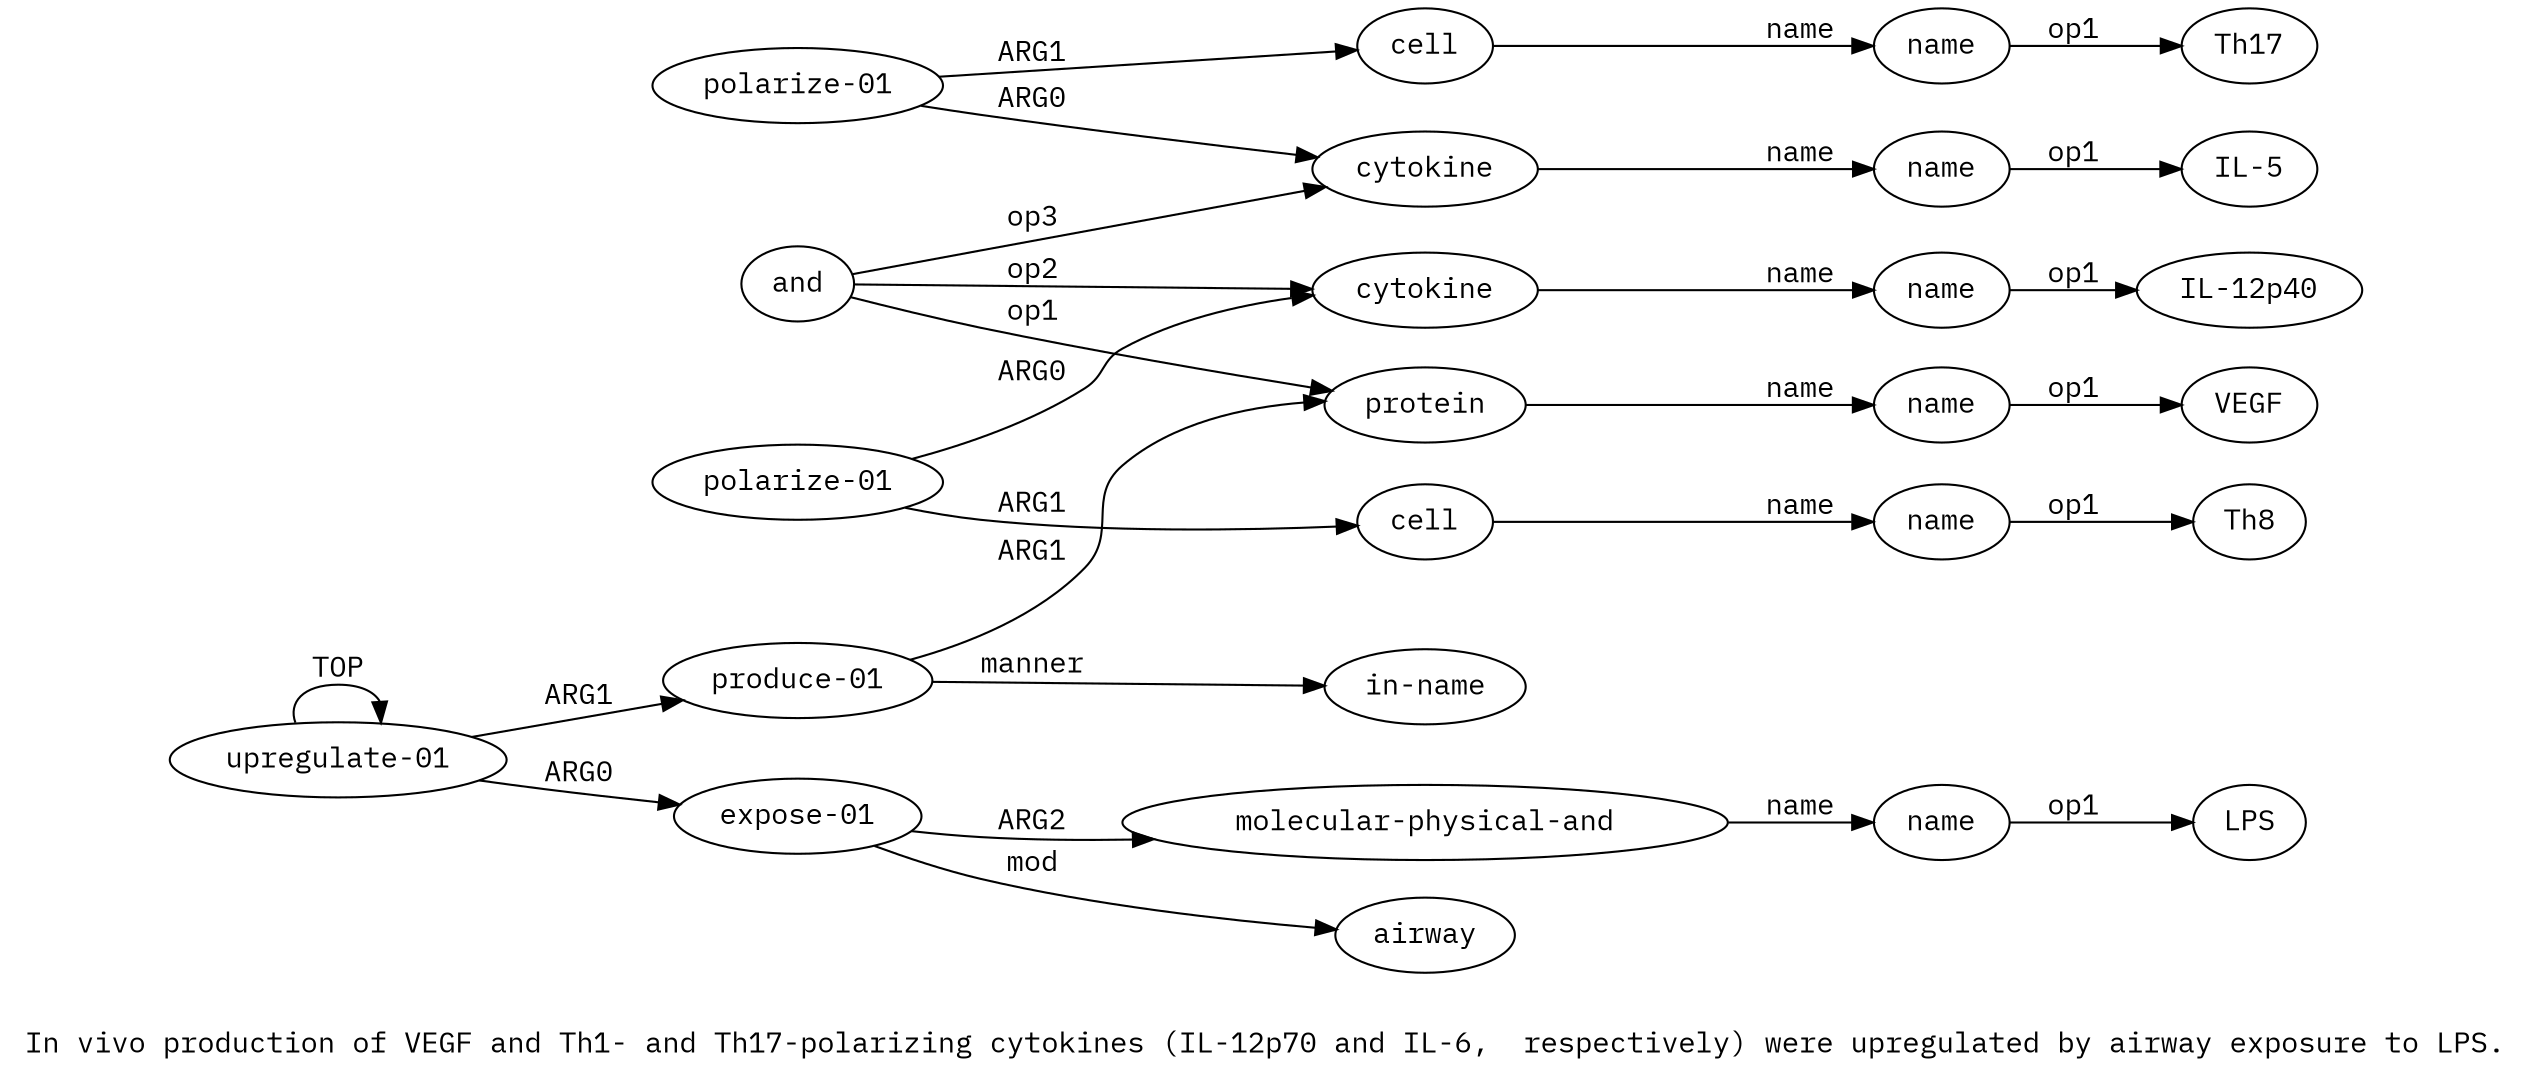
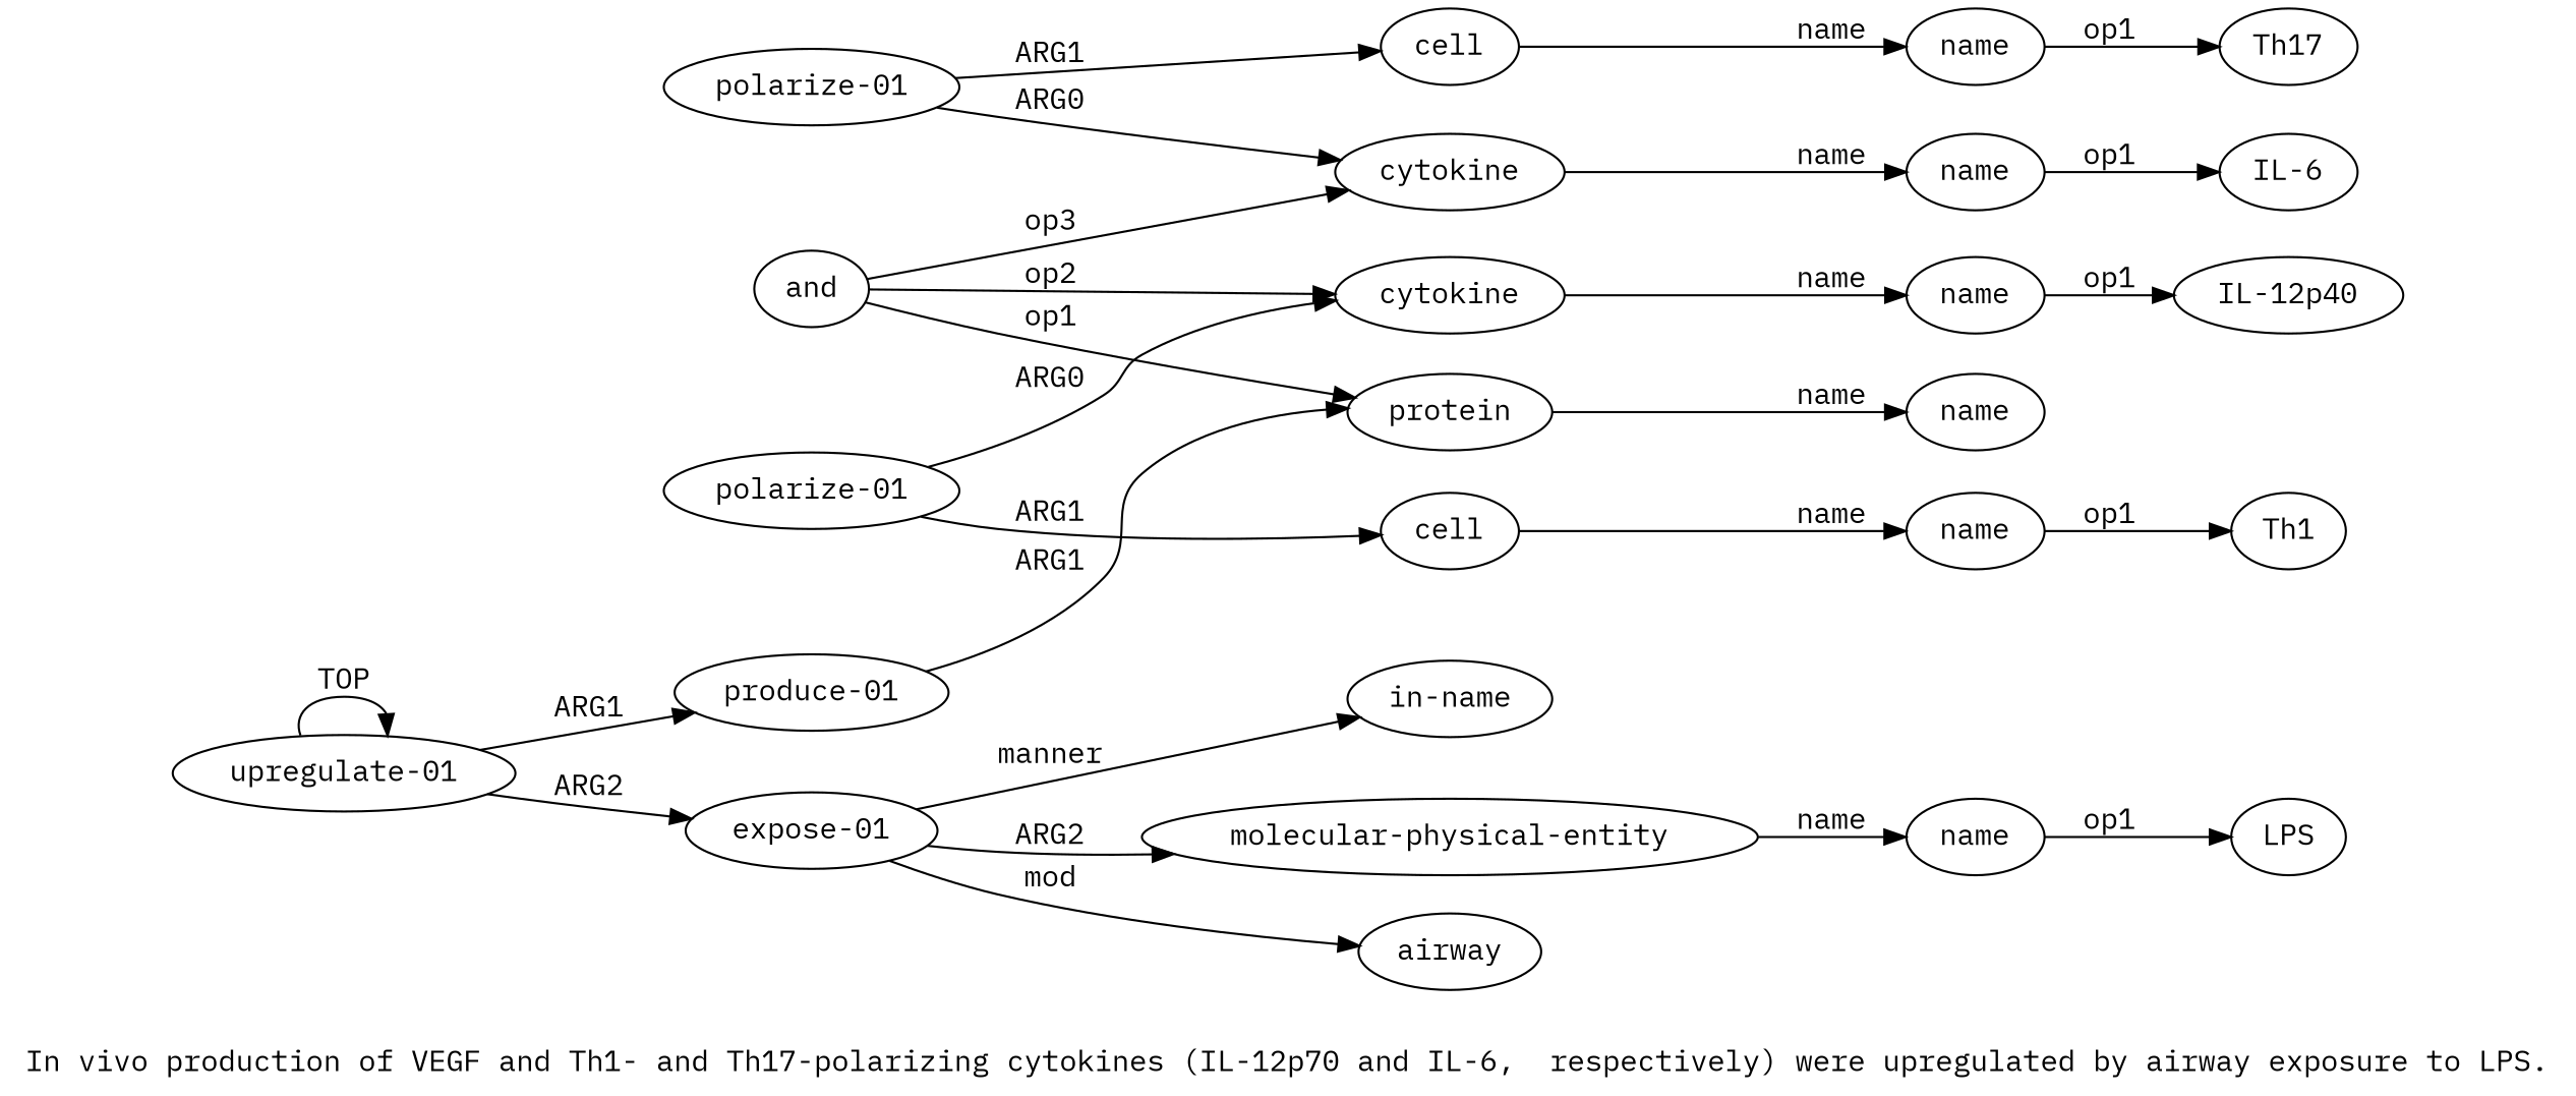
  digraph {
    fontname="IBM Plex Mono"
    label="In vivo production of VEGF and Th1- and Th17-polarizing cytokines (IL-12p70 and IL-6,  respectively) were upregulated by airway exposure to LPS."
    rankdir=LR
    node [color=black fontname="IBM Plex Mono" gold_ind=-1 gold_label=name test_ind=-1 test_label=name]
    edge [color=black fontname="IBM Plex Mono" gold_label=op1 test_label=op1]
    n1 [gold_label=Th17 label=Th17 test_label=Th17]
-   n2 [gold_label="IL-6" label="IL-5" test_label="IL-6"]
+   n2 [gold_label="IL-6" label="IL-6" test_label="IL-6"]
    n3 [gold_label="IL-12p70" label="IL-12p40" test_label="IL-12p70"]
    n4 [gold_ind=15 label=name test_ind=15]
    n5 [gold_ind=14 gold_label=cytokine label=cytokine test_ind=14 test_label=cytokine]
    n6 [gold_ind=17 gold_label=cell label=cell test_ind=17 test_label=cell]
    n7 [gold_ind=18 label=name test_ind=18]
    n8 [gold_ind=16 gold_label="polarize-01" label="polarize-01" test_ind=16 test_label="polarize-01"]
    n9 [gold_ind=11 gold_label="polarize-01" label="polarize-01" test_ind=11 test_label="polarize-01"]
    n10 [gold_ind=12 gold_label=cell label=cell test_ind=12 test_label=cell]
    n11 [gold_ind=9 gold_label=cytokine label=cytokine test_ind=9 test_label=cytokine]
    n12 [gold_ind=13 label=name test_ind=13]
    n13 [gold_ind=10 label=name test_ind=10]
-   n14 [gold_label=Th1 label=Th8 test_label=Th1]
-   n15 [gold_label=VEGF label=VEGF test_label=VEGF]
+   n14 [gold_label=Th1 label=Th1 test_label=Th1]
    n16 [gold_ind=19 gold_label="in-vivo" label="in-name" test_ind=19 test_label="in-vivo"]
    n17 [gold_ind=1 gold_label="expose-01" label="expose-01" test_ind=1 test_label="expose-01"]
-   n18 [gold_ind=2 gold_label="molecular-physical-entity" label="molecular-physical-and" test_ind=2 test_label="molecular-physical-entity"]
+   n18 [gold_ind=2 gold_label="molecular-physical-entity" label="molecular-physical-entity" test_ind=2 test_label="molecular-physical-entity"]
    n19 [gold_ind=4 gold_label=airway label=airway test_ind=4 test_label=airway]
    n20 [gold_ind=3 label=name test_ind=3]
    n21 [gold_label=LPS label=LPS test_label=LPS]
    n22 [gold_ind=0 gold_label="upregulate-01" label="upregulate-01" test_ind=0 test_label="upregulate-01"]
    n23 [gold_ind=5 gold_label="produce-01" label="produce-01" test_ind=5 test_label="produce-01"]
    n24 [gold_ind=7 gold_label=protein label=protein test_ind=7 test_label=protein]
    n25 [gold_ind=6 gold_label=and label=and test_ind=6 test_label=and]
    n26 [gold_ind=8 label=name test_ind=8]
    n4 -> n2 [label=op1]
    n5 -> n4 [gold_label=name label=name test_label=name]
    n6 -> n7 [gold_label=name label=name test_label=name]
    n7 -> n1 [label=op1]
    n8 -> n5 [gold_label=ARG0 label=ARG0 test_label=ARG0]
    n8 -> n6 [gold_label=ARG1 label=ARG1 test_label=ARG1]
    n9 -> n10 [gold_label=ARG1 label=ARG1 test_label=ARG1]
    n9 -> n11 [gold_label=ARG0 label=ARG0 test_label=ARG0]
    n10 -> n12 [gold_label=name label=name test_label=name]
    n11 -> n13 [gold_label=name label=name test_label=name]
    n12 -> n14 [label=op1]
    n13 -> n3 [label=op1]
    n17 -> n18 [gold_label=ARG2 label=ARG2 test_label=ARG2]
    n17 -> n19 [gold_label=mod label=mod test_label=mod]
    n18 -> n20 [gold_label=name label=name test_label=name]
    n20 -> n21 [label=op1]
-   n22 -> n17 [gold_label=ARG0 label=ARG0 test_label=ARG0]
+   n22 -> n17 [gold_label=ARG0 label=ARG2 test_label=ARG0]
    n22 -> n22 [gold_label=TOP label=TOP test_label=TOP]
    n22 -> n23 [gold_label=ARG1 label=ARG1 test_label=ARG1]
-   n23 -> n16 [gold_label=manner label=manner test_label=manner]
+   n17 -> n16 [gold_label=manner label=manner test_label=manner]
    n23 -> n24 [gold_label=ARG1 label=ARG1 test_label=ARG1]
    n24 -> n26 [gold_label=name label=name test_label=name]
    n25 -> n5 [gold_label=op3 label=op3 test_label=op3]
    n25 -> n11 [gold_label=op2 label=op2 test_label=op2]
    n25 -> n24 [label=op1]
-   n26 -> n15 [label=op1]
  }
